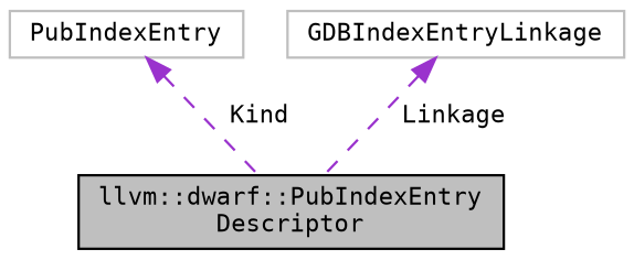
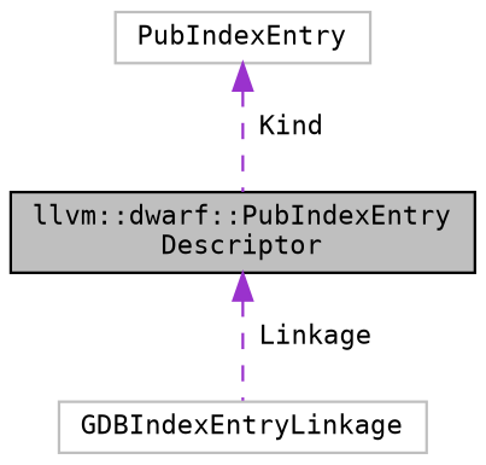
  digraph {
    fontname="DejaVu Sans Mono"
    node [color=grey75 fontname="DejaVu Sans Mono" fontsize=10 shape=record]
    edge [color=darkorchid3 dir=back fontname="DejaVu Sans Mono" fontsize=10 labelfontname=Helvetica labelfontsize=10 style=dashed]
    n1 [color=black fillcolor=grey75 fontcolor=black height=0.2 label="llvm::dwarf::PubIndexEntry\lDescriptor" style=filled width=0.4]
    n2 [height=0.2 label=PubIndexEntry width=0.4]
    n3 [height=0.2 label=GDBIndexEntryLinkage width=0.4]
    n2 -> n1 [label=" Kind"]
-   n3 -> n1 [label=" Linkage"]
+   n1 -> n3 [label=" Linkage"]
  }
